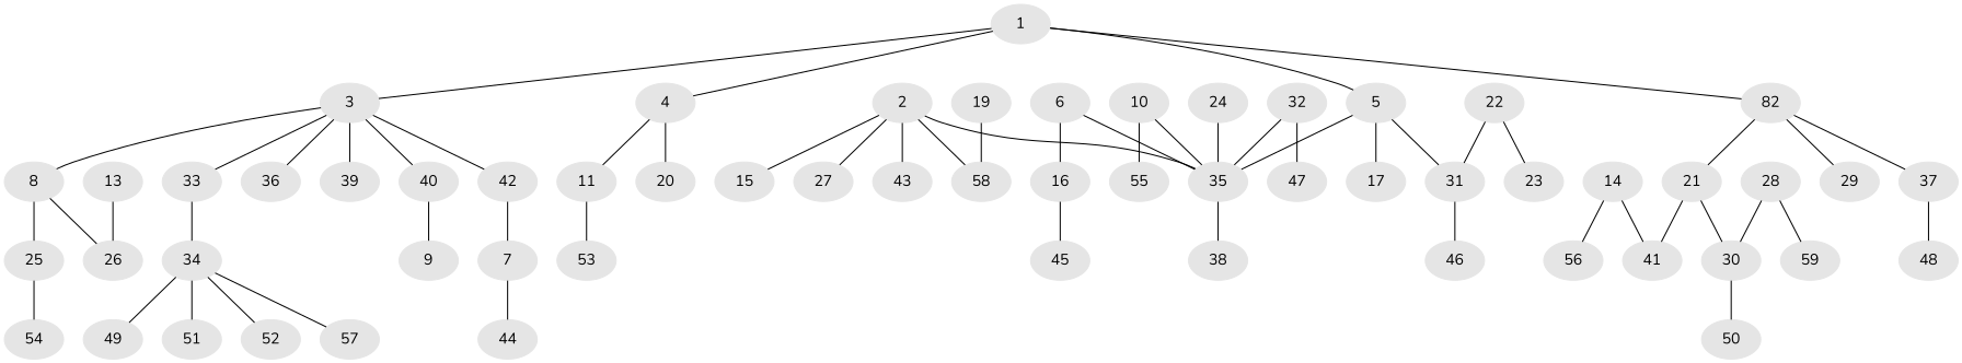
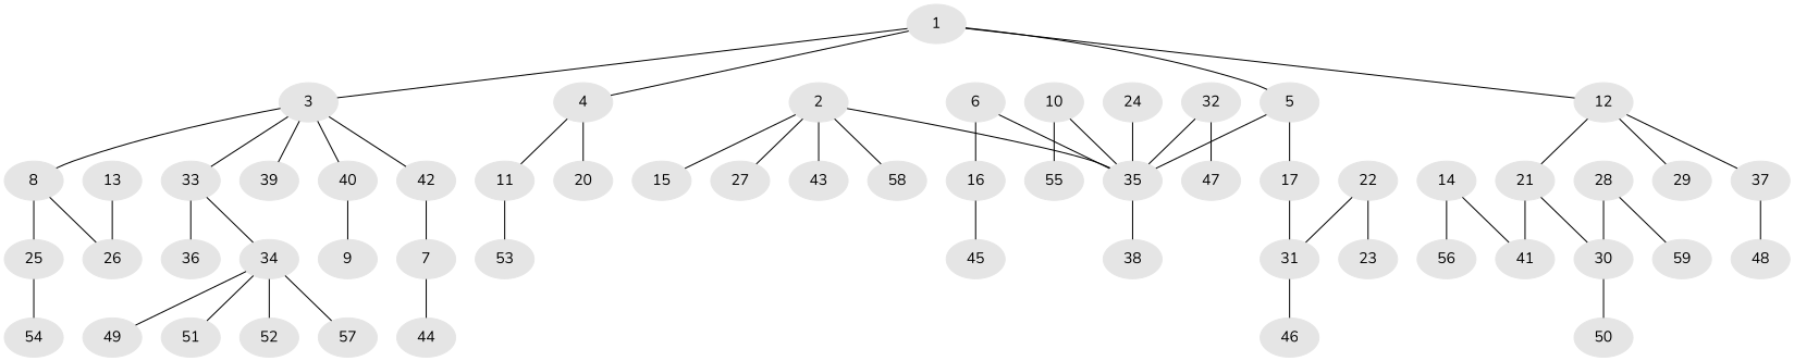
  graph {
    fontname=Nunito
    node [color=gray90 fontname=Nunito style=filled]
    edge [fontname=Nunito weight=1.0]
    1
    3
    4
    5
-   12 [label=82]
+   12
    8
    33
    36
    39
    40
    42
    11
    20
    35
    17
    21
    29
    37
    2
    15
    27
    43
    58
    38
    25
    26
    34
    9
    7
    53
    31
    6
    16
    45
    44
    54
    10
    55
    41
    30
    48
    13
    14
    56
    46
-   19
    50
    22
    23
    24
    28
    59
    32
    47
    49
    51
    52
    57
    1 -- 3
    1 -- 4
    1 -- 5
    1 -- 12
    3 -- 8
    3 -- 33
-   3 -- 36
+   33 -- 36
    3 -- 39
    3 -- 40
    3 -- 42
    4 -- 11
    4 -- 20
    5 -- 35
    5 -- 17
    12 -- 21
    12 -- 29
    12 -- 37
    8 -- 25
    8 -- 26
    33 -- 34
    40 -- 9
    42 -- 7
    11 -- 53
    35 -- 38
-   5 -- 31
+   17 -- 31
    21 -- 41
    21 -- 30
    37 -- 48
    2 -- 35
    2 -- 15
    2 -- 27
    2 -- 43
    2 -- 58
    25 -- 54
    34 -- 49
    34 -- 51
    34 -- 52
    34 -- 57
    7 -- 44
    31 -- 46
    6 -- 35
    6 -- 16
    16 -- 45
    10 -- 35
    10 -- 55
    30 -- 50
    13 -- 26
    14 -- 41
    14 -- 56
-   19 -- 58
    22 -- 31
    22 -- 23
    24 -- 35
    28 -- 30
    28 -- 59
    32 -- 35
    32 -- 47
  }
